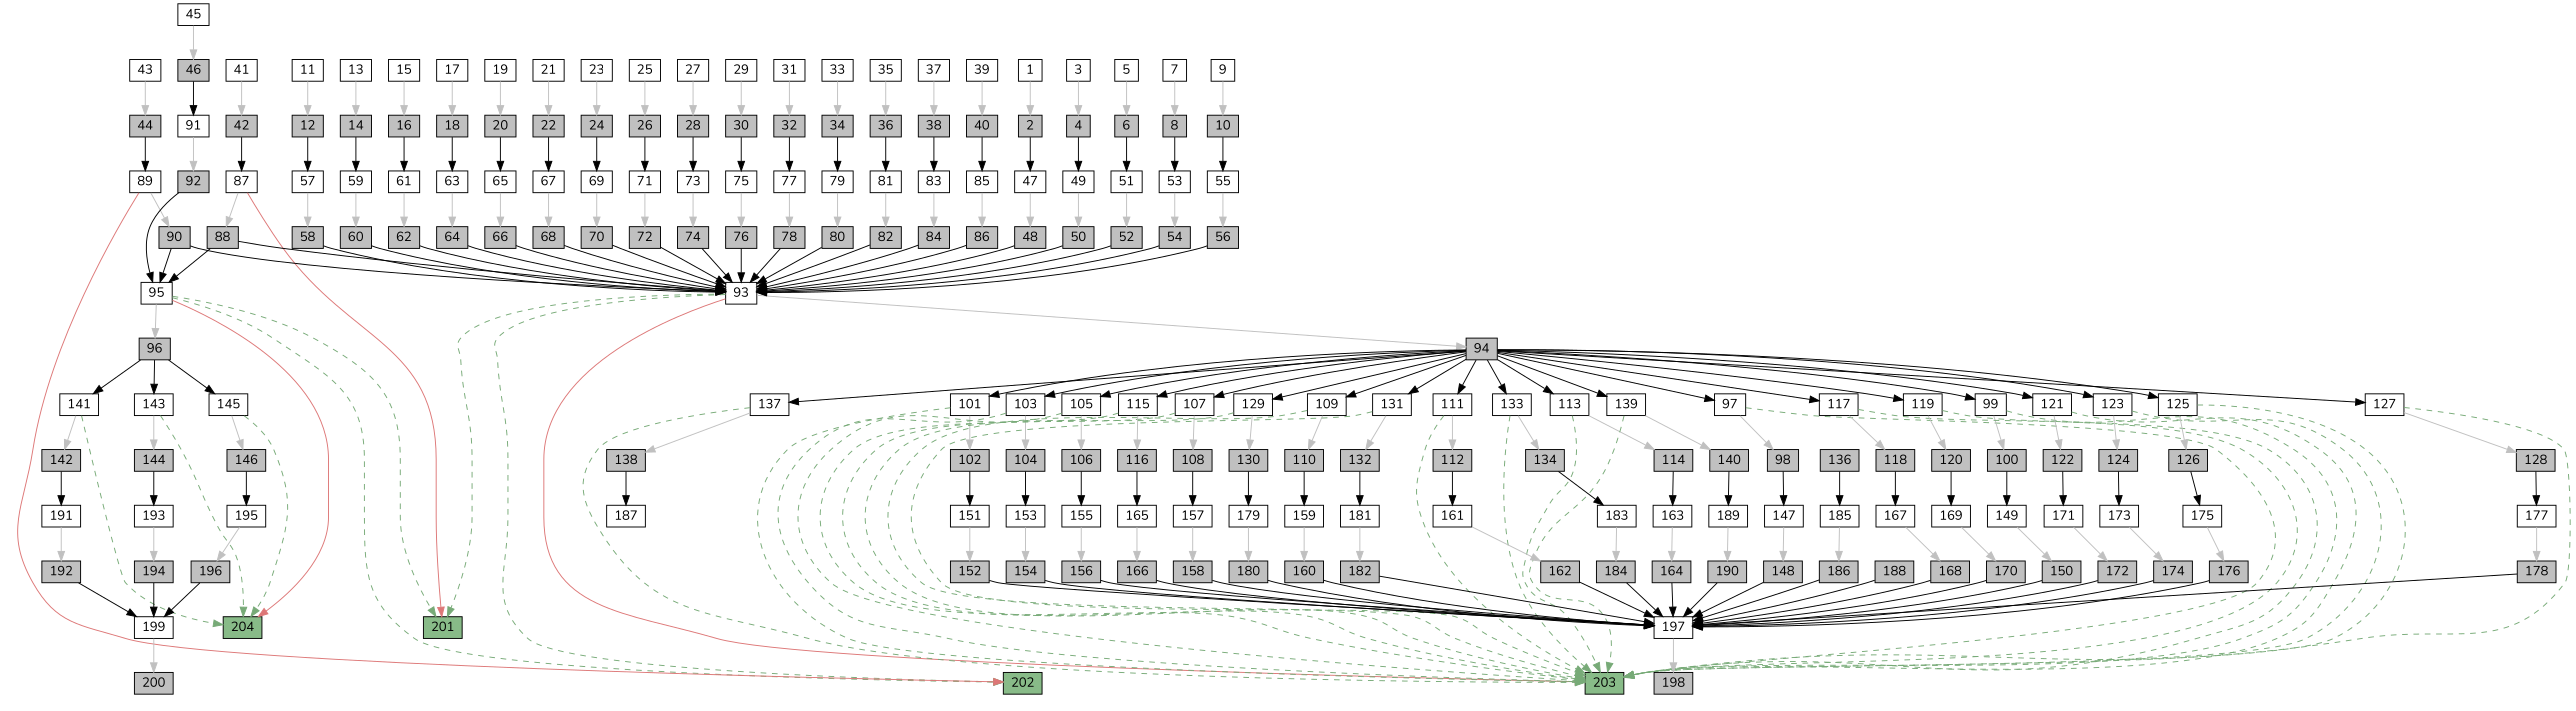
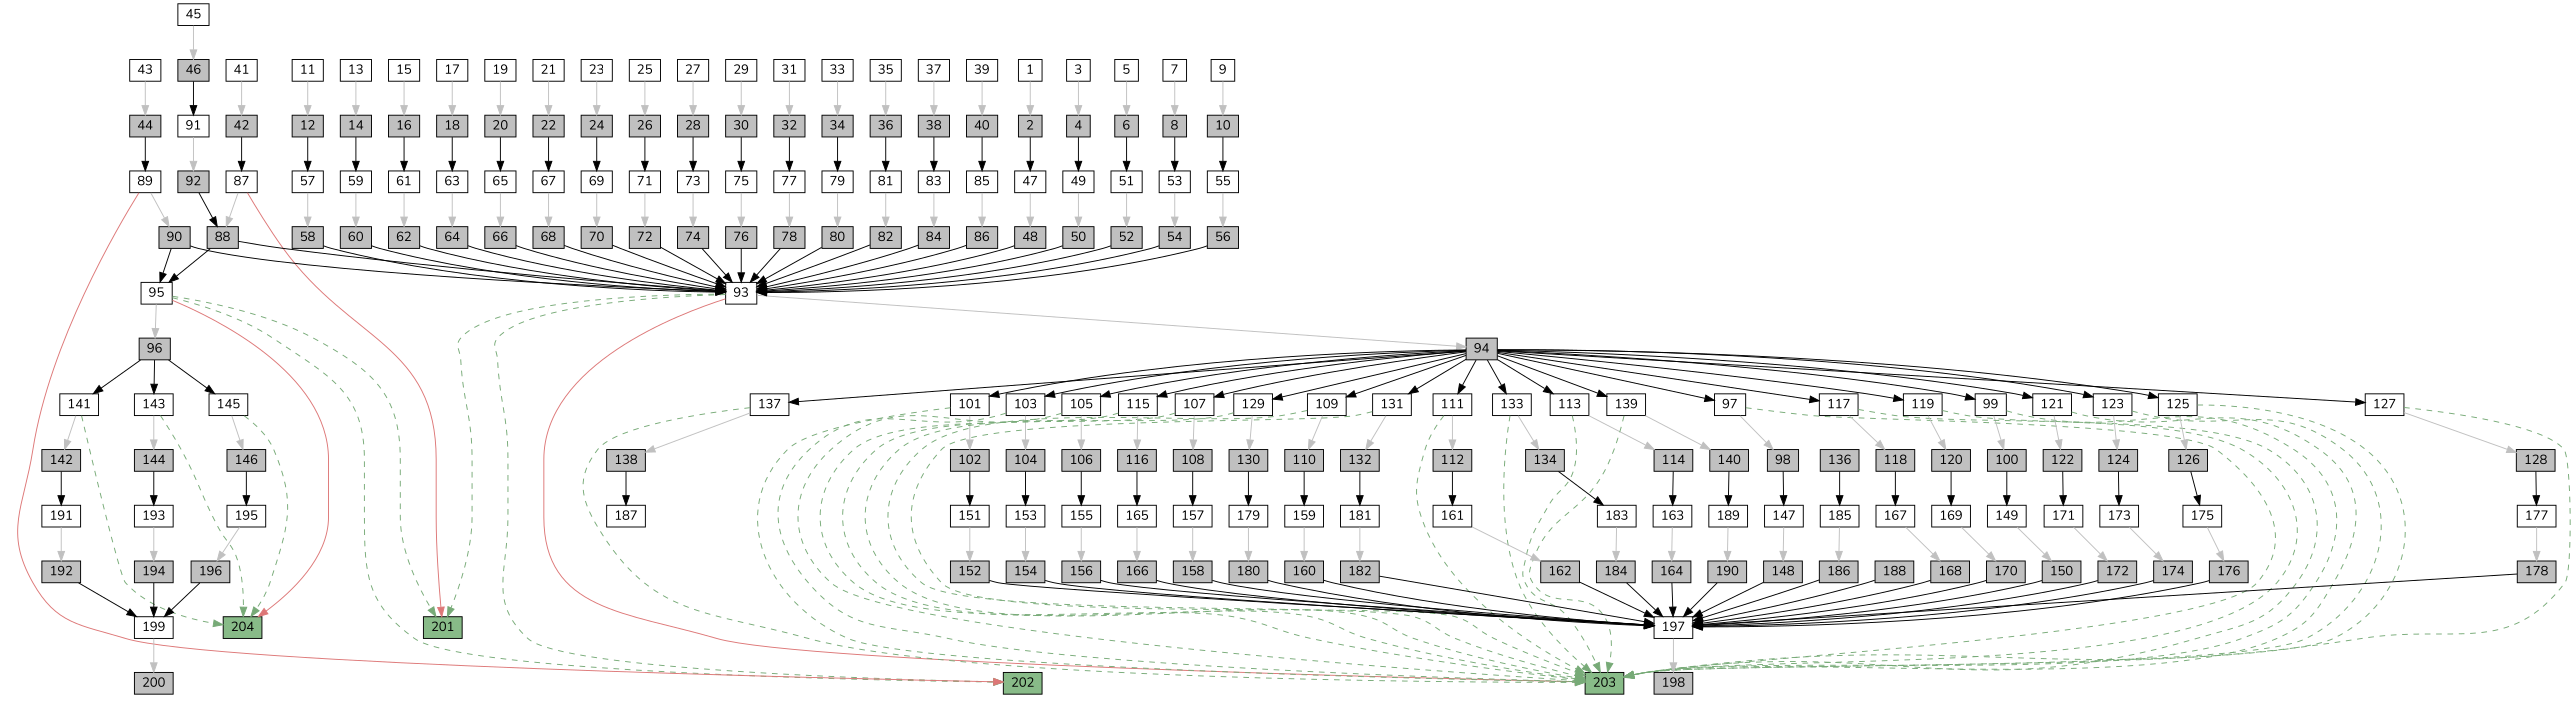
  strict digraph {
    fontname=Nunito
    node [fontname=Nunito shape=rect fillcolor=gray style=filled]
    edge [fontname=Nunito]
    1 [height=0 width=0 fillcolor="" style=""]
    2 [height=0.1 width=0.1]
    47 [height=0 width=0 fillcolor="" style=""]
    48 [height=0.1 width=0.1]
    93 [height=0 width=0 fillcolor="" style=""]
    3 [height=0 width=0 fillcolor="" style=""]
    4 [height=0.1 width=0.1]
    49 [height=0 width=0 fillcolor="" style=""]
    50 [height=0.1 width=0.1]
    5 [height=0 width=0 fillcolor="" style=""]
    6 [height=0.1 width=0.1]
    51 [height=0 width=0 fillcolor="" style=""]
    52 [height=0.1 width=0.1]
    7 [height=0 width=0 fillcolor="" style=""]
    8 [height=0.1 width=0.1]
    53 [height=0 width=0 fillcolor="" style=""]
    54 [height=0.1 width=0.1]
    9 [height=0 width=0 fillcolor="" style=""]
    10 [height=0.1 width=0.1]
    55 [height=0 width=0 fillcolor="" style=""]
    56 [height=0.1 width=0.1]
    11 [height=0 width=0 fillcolor="" style=""]
    12 [height=0.1 width=0.1]
    57 [height=0 width=0 fillcolor="" style=""]
    58 [height=0.1 width=0.1]
    13 [height=0 width=0 fillcolor="" style=""]
    14 [height=0.1 width=0.1]
    59 [height=0 width=0 fillcolor="" style=""]
    60 [height=0.1 width=0.1]
    15 [height=0 width=0 fillcolor="" style=""]
    16 [height=0.1 width=0.1]
    61 [height=0 width=0 fillcolor="" style=""]
    62 [height=0.1 width=0.1]
    17 [height=0 width=0 fillcolor="" style=""]
    18 [height=0.1 width=0.1]
    63 [height=0 width=0 fillcolor="" style=""]
    64 [height=0.1 width=0.1]
    19 [height=0 width=0 fillcolor="" style=""]
    20 [height=0.1 width=0.1]
    65 [height=0 width=0 fillcolor="" style=""]
    66 [height=0.1 width=0.1]
    21 [height=0 width=0 fillcolor="" style=""]
    22 [height=0.1 width=0.1]
    67 [height=0 width=0 fillcolor="" style=""]
    68 [height=0.1 width=0.1]
    23 [height=0 width=0 fillcolor="" style=""]
    24 [height=0.1 width=0.1]
    69 [height=0 width=0 fillcolor="" style=""]
    70 [height=0.1 width=0.1]
    25 [height=0 width=0 fillcolor="" style=""]
    26 [height=0.1 width=0.1]
    71 [height=0 width=0 fillcolor="" style=""]
    72 [height=0.1 width=0.1]
    27 [height=0 width=0 fillcolor="" style=""]
    28 [height=0.1 width=0.1]
    73 [height=0 width=0 fillcolor="" style=""]
    74 [height=0.1 width=0.1]
    29 [height=0 width=0 fillcolor="" style=""]
    30 [height=0.1 width=0.1]
    75 [height=0 width=0 fillcolor="" style=""]
    76 [height=0.1 width=0.1]
    31 [height=0 width=0 fillcolor="" style=""]
    32 [height=0.1 width=0.1]
    77 [height=0 width=0 fillcolor="" style=""]
    78 [height=0.1 width=0.1]
    33 [height=0 width=0 fillcolor="" style=""]
    34 [height=0.1 width=0.1]
    79 [height=0 width=0 fillcolor="" style=""]
    80 [height=0.1 width=0.1]
    35 [height=0 width=0 fillcolor="" style=""]
    36 [height=0.1 width=0.1]
    81 [height=0 width=0 fillcolor="" style=""]
    82 [height=0.1 width=0.1]
    37 [height=0 width=0 fillcolor="" style=""]
    38 [height=0.1 width=0.1]
    83 [height=0 width=0 fillcolor="" style=""]
    84 [height=0.1 width=0.1]
    39 [height=0 width=0 fillcolor="" style=""]
    40 [height=0.1 width=0.1]
    85 [height=0 width=0 fillcolor="" style=""]
    86 [height=0.1 width=0.1]
    41 [height=0 width=0 fillcolor="" style=""]
    42 [height=0.1 width=0.1]
    87 [height=0 width=0 fillcolor="" style=""]
    88 [height=0.1 width=0.1]
    201 [fillcolor="#88bb88" height=0.1 width=0.1]
    95 [height=0 width=0 fillcolor="" style=""]
    43 [height=0 width=0 fillcolor="" style=""]
    44 [height=0.1 width=0.1]
    89 [height=0 width=0 fillcolor="" style=""]
    90 [height=0.1 width=0.1]
    202 [fillcolor="#88bb88" height=0.1 width=0.1]
    45 [height=0 width=0 fillcolor="" style=""]
    46 [height=0.1 width=0.1]
    91 [height=0 width=0 fillcolor="" style=""]
    92 [height=0.1 width=0.1]
    94 [height=0.1 width=0.1]
    203 [fillcolor="#88bb88" height=0.1 width=0.1]
    97 [height=0 width=0 fillcolor="" style=""]
    99 [height=0 width=0 fillcolor="" style=""]
    101 [height=0 width=0 fillcolor="" style=""]
    103 [height=0 width=0 fillcolor="" style=""]
    105 [height=0 width=0 fillcolor="" style=""]
    107 [height=0 width=0 fillcolor="" style=""]
    109 [height=0 width=0 fillcolor="" style=""]
    111 [height=0 width=0 fillcolor="" style=""]
    113 [height=0 width=0 fillcolor="" style=""]
    115 [height=0 width=0 fillcolor="" style=""]
    117 [height=0 width=0 fillcolor="" style=""]
    119 [height=0 width=0 fillcolor="" style=""]
    121 [height=0 width=0 fillcolor="" style=""]
    123 [height=0 width=0 fillcolor="" style=""]
    125 [height=0 width=0 fillcolor="" style=""]
    127 [height=0 width=0 fillcolor="" style=""]
    129 [height=0 width=0 fillcolor="" style=""]
    131 [height=0 width=0 fillcolor="" style=""]
    133 [height=0 width=0 fillcolor="" style=""]
    137 [height=0 width=0 fillcolor="" style=""]
    139 [height=0 width=0 fillcolor="" style=""]
    96 [height=0.1 width=0.1]
    204 [fillcolor="#88bb88" height=0.1 width=0.1]
    141 [height=0 width=0 fillcolor="" style=""]
    143 [height=0 width=0 fillcolor="" style=""]
    145 [height=0 width=0 fillcolor="" style=""]
    98 [height=0.1 width=0.1]
    100 [height=0.1 width=0.1]
    102 [height=0.1 width=0.1]
    104 [height=0.1 width=0.1]
    106 [height=0.1 width=0.1]
    108 [height=0.1 width=0.1]
    110 [height=0.1 width=0.1]
    112 [height=0.1 width=0.1]
    114 [height=0.1 width=0.1]
    116 [height=0.1 width=0.1]
    118 [height=0.1 width=0.1]
    120 [height=0.1 width=0.1]
    122 [height=0.1 width=0.1]
    124 [height=0.1 width=0.1]
    126 [height=0.1 width=0.1]
    128 [height=0.1 width=0.1]
    130 [height=0.1 width=0.1]
    132 [height=0.1 width=0.1]
    134 [height=0.1 width=0.1]
    138 [height=0.1 width=0.1]
    140 [height=0.1 width=0.1]
    147 [height=0 width=0 fillcolor="" style=""]
    149 [height=0 width=0 fillcolor="" style=""]
    151 [height=0 width=0 fillcolor="" style=""]
    153 [height=0 width=0 fillcolor="" style=""]
    155 [height=0 width=0 fillcolor="" style=""]
    157 [height=0 width=0 fillcolor="" style=""]
    159 [height=0 width=0 fillcolor="" style=""]
    161 [height=0 width=0 fillcolor="" style=""]
    163 [height=0 width=0 fillcolor="" style=""]
    165 [height=0 width=0 fillcolor="" style=""]
    167 [height=0 width=0 fillcolor="" style=""]
    169 [height=0 width=0 fillcolor="" style=""]
    171 [height=0 width=0 fillcolor="" style=""]
    173 [height=0 width=0 fillcolor="" style=""]
    175 [height=0 width=0 fillcolor="" style=""]
    177 [height=0 width=0 fillcolor="" style=""]
    179 [height=0 width=0 fillcolor="" style=""]
    181 [height=0 width=0 fillcolor="" style=""]
    183 [height=0 width=0 fillcolor="" style=""]
    136 [height=0.1 width=0.1]
    185 [height=0 width=0 fillcolor="" style=""]
    187 [height=0 width=0 fillcolor="" style=""]
    189 [height=0 width=0 fillcolor="" style=""]
    142 [height=0.1 width=0.1]
    144 [height=0.1 width=0.1]
    146 [height=0.1 width=0.1]
    191 [height=0 width=0 fillcolor="" style=""]
    193 [height=0 width=0 fillcolor="" style=""]
    195 [height=0 width=0 fillcolor="" style=""]
    148 [height=0.1 width=0.1]
    197 [height=0 width=0 fillcolor="" style=""]
    150 [height=0.1 width=0.1]
    152 [height=0.1 width=0.1]
    154 [height=0.1 width=0.1]
    156 [height=0.1 width=0.1]
    158 [height=0.1 width=0.1]
    160 [height=0.1 width=0.1]
    162 [height=0.1 width=0.1]
    164 [height=0.1 width=0.1]
    166 [height=0.1 width=0.1]
    168 [height=0.1 width=0.1]
    170 [height=0.1 width=0.1]
    172 [height=0.1 width=0.1]
    174 [height=0.1 width=0.1]
    176 [height=0.1 width=0.1]
    178 [height=0.1 width=0.1]
    180 [height=0.1 width=0.1]
    182 [height=0.1 width=0.1]
    184 [height=0.1 width=0.1]
    186 [height=0.1 width=0.1]
    188 [height=0.1 width=0.1]
    190 [height=0.1 width=0.1]
    192 [height=0.1 width=0.1]
    199 [height=0 width=0 fillcolor="" style=""]
    194 [height=0.1 width=0.1]
    196 [height=0.1 width=0.1]
    198 [height=0.1 width=0.1]
    200 [height=0.1 width=0.1]
    1 -> 2 [color=gray]
    2 -> 47
    47 -> 48 [color=gray]
    48 -> 93
    93 -> 201 [color="#77aa77" style=dashed weight=0]
    93 -> 202 [color="#77aa77" style=dashed weight=0]
    93 -> 94 [color=gray]
    93 -> 203 [color="#dd7777" weight=0]
    3 -> 4 [color=gray]
    4 -> 49
    49 -> 50 [color=gray]
    50 -> 93
    5 -> 6 [color=gray]
    6 -> 51
    51 -> 52 [color=gray]
    52 -> 93
    7 -> 8 [color=gray]
    8 -> 53
    53 -> 54 [color=gray]
    54 -> 93
    9 -> 10 [color=gray]
    10 -> 55
    55 -> 56 [color=gray]
    56 -> 93
    11 -> 12 [color=gray]
    12 -> 57
    57 -> 58 [color=gray]
    58 -> 93
    13 -> 14 [color=gray]
    14 -> 59
    59 -> 60 [color=gray]
    60 -> 93
    15 -> 16 [color=gray]
    16 -> 61
    61 -> 62 [color=gray]
    62 -> 93
    17 -> 18 [color=gray]
    18 -> 63
    63 -> 64 [color=gray]
    64 -> 93
    19 -> 20 [color=gray]
    20 -> 65
    65 -> 66 [color=gray]
    66 -> 93
    21 -> 22 [color=gray]
    22 -> 67
    67 -> 68 [color=gray]
    68 -> 93
    23 -> 24 [color=gray]
    24 -> 69
    69 -> 70 [color=gray]
    70 -> 93
    25 -> 26 [color=gray]
    26 -> 71
    71 -> 72 [color=gray]
    72 -> 93
    27 -> 28 [color=gray]
    28 -> 73
    73 -> 74 [color=gray]
    74 -> 93
    29 -> 30 [color=gray]
    30 -> 75
    75 -> 76 [color=gray]
    76 -> 93
    31 -> 32 [color=gray]
    32 -> 77
    77 -> 78 [color=gray]
    78 -> 93
    33 -> 34 [color=gray]
    34 -> 79
    79 -> 80 [color=gray]
    80 -> 93
    35 -> 36 [color=gray]
    36 -> 81
    81 -> 82 [color=gray]
    82 -> 93
    37 -> 38 [color=gray]
    38 -> 83
    83 -> 84 [color=gray]
    84 -> 93
    39 -> 40 [color=gray]
    40 -> 85
    85 -> 86 [color=gray]
    86 -> 93
    41 -> 42 [color=gray]
    42 -> 87
    87 -> 88 [color=gray]
    87 -> 201 [color="#dd7777" weight=0]
    88 -> 93
    88 -> 95
    95 -> 201 [color="#77aa77" style=dashed weight=0]
    95 -> 202 [color="#77aa77" style=dashed weight=0]
    95 -> 96 [color=gray]
    95 -> 204 [color="#dd7777" weight=0]
    43 -> 44 [color=gray]
    44 -> 89
    89 -> 90 [color=gray]
    89 -> 202 [color="#dd7777" weight=0]
    90 -> 93
    90 -> 95
    45 -> 46 [color=gray]
    46 -> 91
    91 -> 92 [color=gray]
-   92 -> 95
+   92 -> 88
    94 -> 97
    94 -> 99
    94 -> 101
    94 -> 103
    94 -> 105
    94 -> 107
    94 -> 109
    94 -> 111
    94 -> 113
    94 -> 115
    94 -> 117
    94 -> 119
    94 -> 121
    94 -> 123
    94 -> 125
    94 -> 127
    94 -> 129
    94 -> 131
    94 -> 133
    94 -> 137
    94 -> 139
    97 -> 203 [color="#77aa77" style=dashed weight=0]
    97 -> 98 [color=gray]
    99 -> 203 [color="#77aa77" style=dashed weight=0]
    99 -> 100 [color=gray]
    101 -> 203 [color="#77aa77" style=dashed weight=0]
    101 -> 102 [color=gray]
    103 -> 203 [color="#77aa77" style=dashed weight=0]
    103 -> 104 [color=gray]
    105 -> 203 [color="#77aa77" style=dashed weight=0]
    105 -> 106 [color=gray]
    107 -> 203 [color="#77aa77" style=dashed weight=0]
    107 -> 108 [color=gray]
    109 -> 203 [color="#77aa77" style=dashed weight=0]
    109 -> 110 [color=gray]
    111 -> 203 [color="#77aa77" style=dashed weight=0]
    111 -> 112 [color=gray]
    113 -> 203 [color="#77aa77" style=dashed weight=0]
    113 -> 114 [color=gray]
    115 -> 203 [color="#77aa77" style=dashed weight=0]
    115 -> 116 [color=gray]
    117 -> 203 [color="#77aa77" style=dashed weight=0]
    117 -> 118 [color=gray]
    119 -> 203 [color="#77aa77" style=dashed weight=0]
    119 -> 120 [color=gray]
    121 -> 203 [color="#77aa77" style=dashed weight=0]
    121 -> 122 [color=gray]
    123 -> 203 [color="#77aa77" style=dashed weight=0]
    123 -> 124 [color=gray]
    125 -> 203 [color="#77aa77" style=dashed weight=0]
    125 -> 126 [color=gray]
    127 -> 203 [color="#77aa77" style=dashed weight=0]
    127 -> 128 [color=gray]
    129 -> 203 [color="#77aa77" style=dashed weight=0]
    129 -> 130 [color=gray]
    131 -> 203 [color="#77aa77" style=dashed weight=0]
    131 -> 132 [color=gray]
    133 -> 203 [color="#77aa77" style=dashed weight=0]
    133 -> 134 [color=gray]
    137 -> 203 [color="#77aa77" style=dashed weight=0]
    137 -> 138 [color=gray]
    139 -> 203 [color="#77aa77" style=dashed weight=0]
    139 -> 140 [color=gray]
    96 -> 141
    96 -> 143
    96 -> 145
    141 -> 204 [color="#77aa77" style=dashed weight=0]
    141 -> 142 [color=gray]
    143 -> 204 [color="#77aa77" style=dashed weight=0]
    143 -> 144 [color=gray]
    145 -> 204 [color="#77aa77" style=dashed weight=0]
    145 -> 146 [color=gray]
    98 -> 147
    100 -> 149
    102 -> 151
    104 -> 153
    106 -> 155
    108 -> 157
    110 -> 159
    112 -> 161
    114 -> 163
    116 -> 165
    118 -> 167
    120 -> 169
    122 -> 171
    124 -> 173
    126 -> 175
    128 -> 177
    130 -> 179
    132 -> 181
    134 -> 183
    138 -> 187
    140 -> 189
    147 -> 148 [color=gray]
    149 -> 150 [color=gray]
    151 -> 152 [color=gray]
    153 -> 154 [color=gray]
    155 -> 156 [color=gray]
    157 -> 158 [color=gray]
    159 -> 160 [color=gray]
    161 -> 162 [color=gray]
    163 -> 164 [color=gray]
    165 -> 166 [color=gray]
    167 -> 168 [color=gray]
    169 -> 170 [color=gray]
    171 -> 172 [color=gray]
    173 -> 174 [color=gray]
    175 -> 176 [color=gray]
    177 -> 178 [color=gray]
    179 -> 180 [color=gray]
    181 -> 182 [color=gray]
    183 -> 184 [color=gray]
    136 -> 185
    185 -> 186 [color=gray]
    189 -> 190 [color=gray]
    142 -> 191
    144 -> 193
    146 -> 195
    191 -> 192 [color=gray]
    193 -> 194 [color=gray]
    195 -> 196 [color=gray]
    148 -> 197
    197 -> 198 [color=gray]
    150 -> 197
    152 -> 197
    154 -> 197
    156 -> 197
    158 -> 197
    160 -> 197
    162 -> 197
    164 -> 197
    166 -> 197
    168 -> 197
    170 -> 197
    172 -> 197
    174 -> 197
    176 -> 197
    178 -> 197
    180 -> 197
    182 -> 197
    184 -> 197
    186 -> 197
    188 -> 197
    190 -> 197
    192 -> 199
    199 -> 200 [color=gray]
    194 -> 199
    196 -> 199
  }
